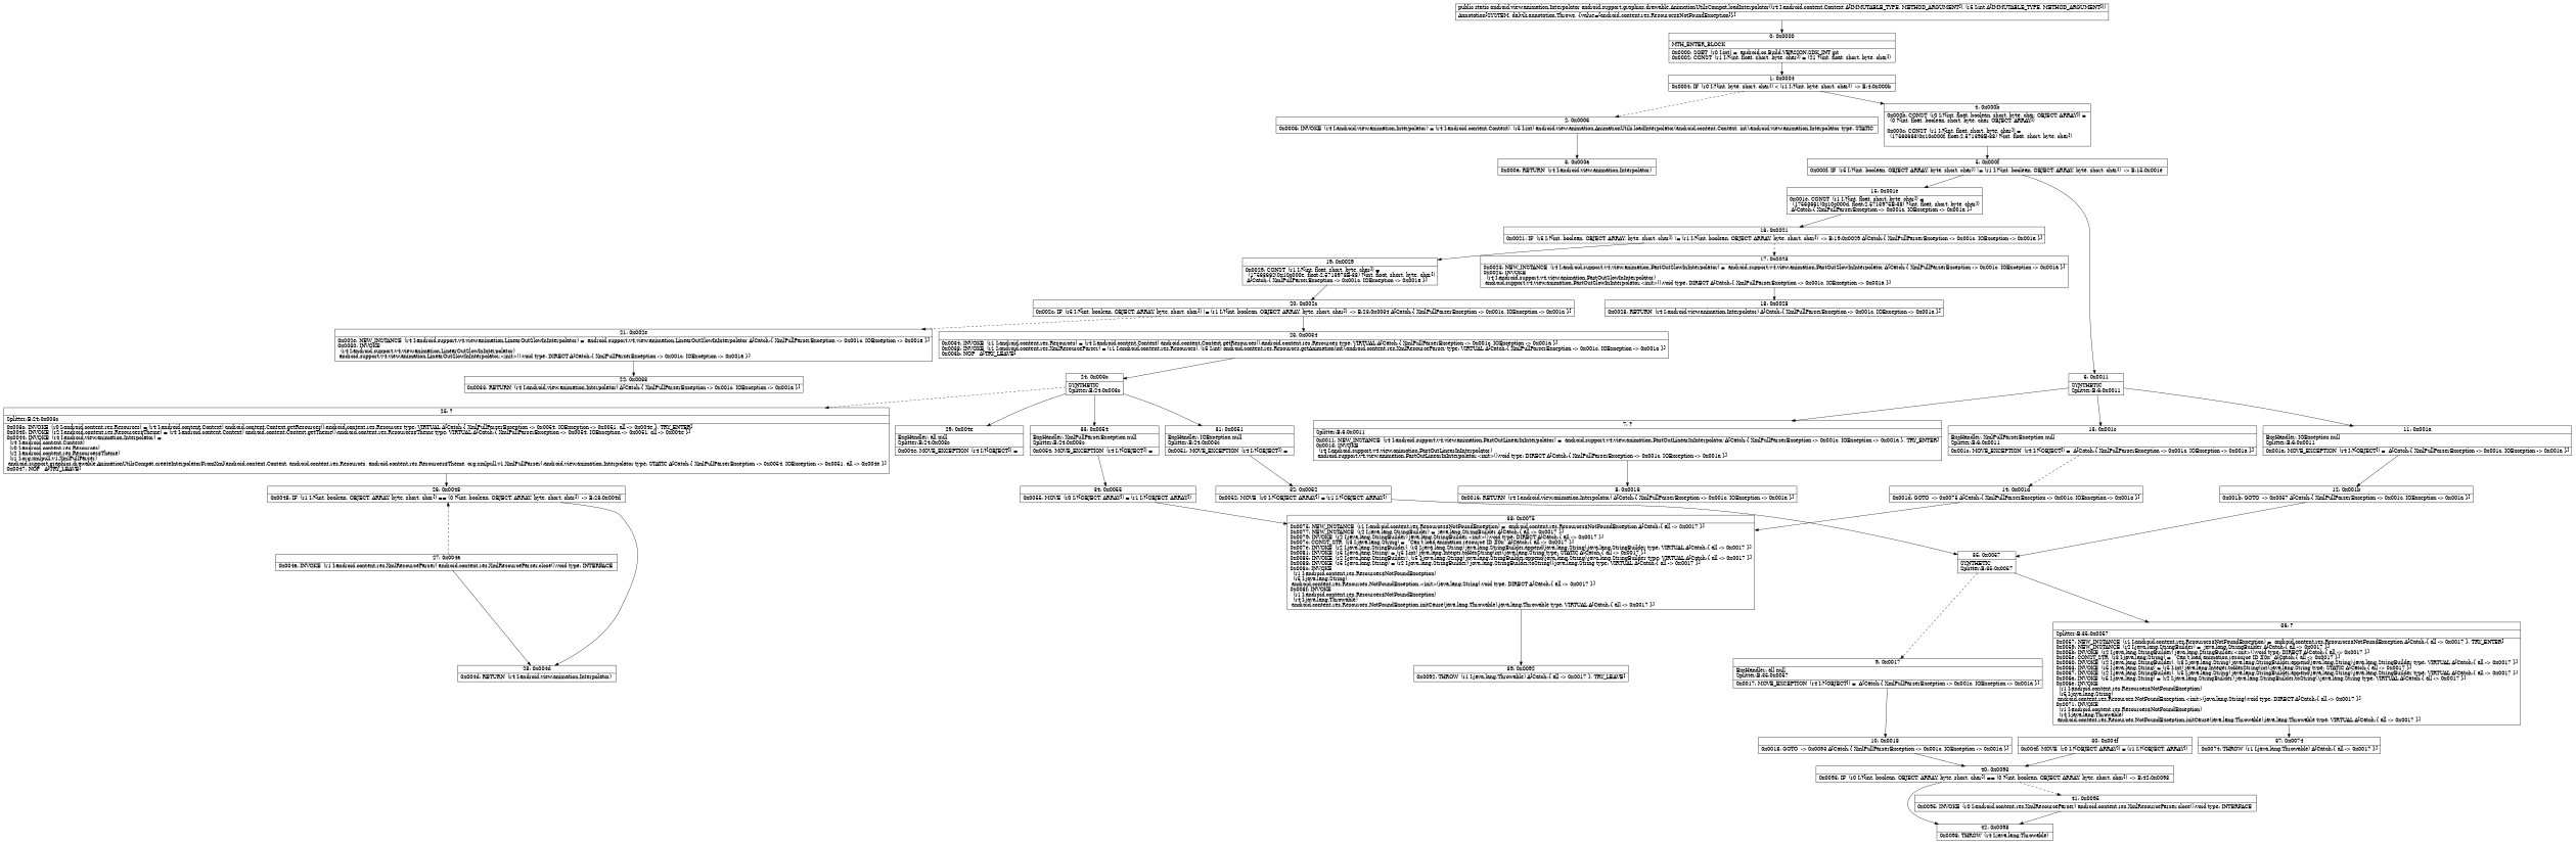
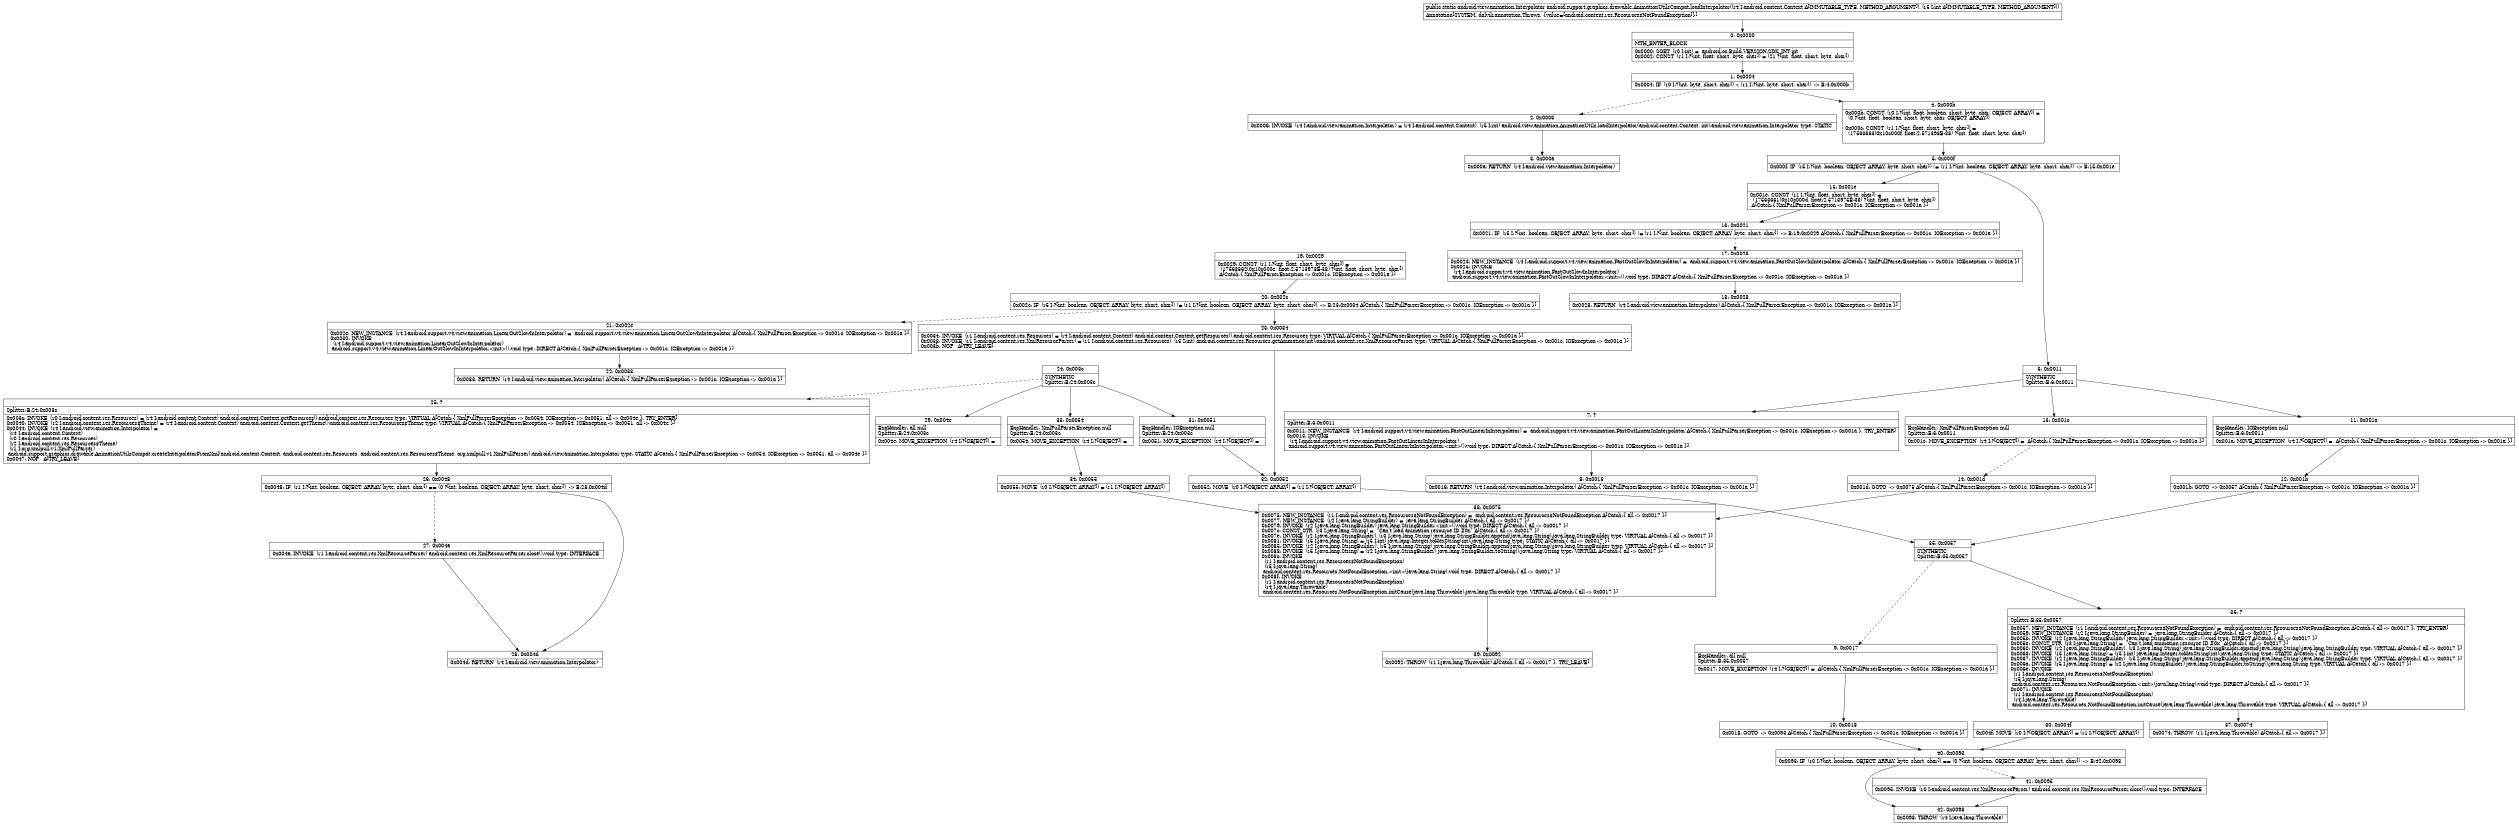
  digraph {
    node [shape=record]
    n1 [label="{0\:\ 0x0000|MTH_ENTER_BLOCK\l|0x0000: SGET  (r0 I:int) =  android.os.Build.VERSION.SDK_INT int \l0x0002: CONST  (r1 I:?[int, float, short, byte, char]) = (21 ?[int, float, short, byte, char]) \l}"]
    n2 [label="{1\:\ 0x0004|0x0004: IF  (r0 I:?[int, byte, short, char]) \< (r1 I:?[int, byte, short, char])  \-\> B:4:0x000b \l}"]
    n3 [label="{2\:\ 0x0006|0x0006: INVOKE  (r4 I:android.view.animation.Interpolator) = (r4 I:android.content.Context), (r5 I:int) android.view.animation.AnimationUtils.loadInterpolator(android.content.Context, int):android.view.animation.Interpolator type: STATIC \l}"]
    n4 [label="{4\:\ 0x000b|0x000b: CONST  (r0 I:?[int, float, boolean, short, byte, char, OBJECT, ARRAY]) = \l  (0 ?[int, float, boolean, short, byte, char, OBJECT, ARRAY])\l \l0x000c: CONST  (r1 I:?[int, float, short, byte, char]) = \l  (17563663(0x10c000f, float:2.571398E\-38) ?[int, float, short, byte, char])\l \l}"]
    n5 [label="{3\:\ 0x000a|0x000a: RETURN  (r4 I:android.view.animation.Interpolator) \l}"]
    n6 [label="{5\:\ 0x000f|0x000f: IF  (r5 I:?[int, boolean, OBJECT, ARRAY, byte, short, char]) != (r1 I:?[int, boolean, OBJECT, ARRAY, byte, short, char])  \-\> B:15:0x001e \l}"]
    n7 [label="{6\:\ 0x0011|SYNTHETIC\lSplitter:B:6:0x0011\l}"]
    n8 [label="{15\:\ 0x001e|0x001e: CONST  (r1 I:?[int, float, short, byte, char]) = \l  (17563661(0x10c000d, float:2.5713975E\-38) ?[int, float, short, byte, char])\l A[Catch:\{ XmlPullParserException \-\> 0x001c, IOException \-\> 0x001a \}]\l}"]
    n9 [label="{7\:\ ?|Splitter:B:6:0x0011\l|0x0011: NEW_INSTANCE  (r4 I:android.support.v4.view.animation.FastOutLinearInInterpolator) =  android.support.v4.view.animation.FastOutLinearInInterpolator A[Catch:\{ XmlPullParserException \-\> 0x001c, IOException \-\> 0x001a \}, TRY_ENTER]\l0x0013: INVOKE  \l  (r4 I:android.support.v4.view.animation.FastOutLinearInInterpolator)\l android.support.v4.view.animation.FastOutLinearInInterpolator.\<init\>():void type: DIRECT A[Catch:\{ XmlPullParserException \-\> 0x001c, IOException \-\> 0x001a \}]\l}"]
    n10 [label="{11\:\ 0x001a|ExcHandler: IOException null\lSplitter:B:6:0x0011\l|0x001a: MOVE_EXCEPTION  (r4 I:?[OBJECT]) =  A[Catch:\{ XmlPullParserException \-\> 0x001c, IOException \-\> 0x001a \}]\l}"]
    n11 [label="{13\:\ 0x001c|ExcHandler: XmlPullParserException null\lSplitter:B:6:0x0011\l|0x001c: MOVE_EXCEPTION  (r4 I:?[OBJECT]) =  A[Catch:\{ XmlPullParserException \-\> 0x001c, IOException \-\> 0x001a \}]\l}"]
    n12 [label="{16\:\ 0x0021|0x0021: IF  (r5 I:?[int, boolean, OBJECT, ARRAY, byte, short, char]) != (r1 I:?[int, boolean, OBJECT, ARRAY, byte, short, char])  \-\> B:19:0x0029 A[Catch:\{ XmlPullParserException \-\> 0x001c, IOException \-\> 0x001a \}]\l}"]
    n13 [label="{8\:\ 0x0016|0x0016: RETURN  (r4 I:android.view.animation.Interpolator) A[Catch:\{ XmlPullParserException \-\> 0x001c, IOException \-\> 0x001a \}]\l}"]
    n14 [label="{12\:\ 0x001b|0x001b: GOTO  \-\> 0x0057 A[Catch:\{ XmlPullParserException \-\> 0x001c, IOException \-\> 0x001a \}]\l}"]
    n15 [label="{14\:\ 0x001d|0x001d: GOTO  \-\> 0x0075 A[Catch:\{ XmlPullParserException \-\> 0x001c, IOException \-\> 0x001a \}]\l}"]
    n16 [label="{9\:\ 0x0017|ExcHandler: all null\lSplitter:B:35:0x0057\l|0x0017: MOVE_EXCEPTION  (r4 I:?[OBJECT]) =  A[Catch:\{ XmlPullParserException \-\> 0x001c, IOException \-\> 0x001a \}]\l}"]
    n17 [label="{10\:\ 0x0018|0x0018: GOTO  \-\> 0x0093 A[Catch:\{ XmlPullParserException \-\> 0x001c, IOException \-\> 0x001a \}]\l}"]
    n18 [label="{40\:\ 0x0093|0x0093: IF  (r0 I:?[int, boolean, OBJECT, ARRAY, byte, short, char]) == (0 ?[int, boolean, OBJECT, ARRAY, byte, short, char])  \-\> B:42:0x0098 \l}"]
    n19 [label="{41\:\ 0x0095|0x0095: INVOKE  (r0 I:android.content.res.XmlResourceParser) android.content.res.XmlResourceParser.close():void type: INTERFACE \l}"]
    n20 [label="{42\:\ 0x0098|0x0098: THROW  (r4 I:java.lang.Throwable) \l}"]
    n21 [label="{35\:\ 0x0057|SYNTHETIC\lSplitter:B:35:0x0057\l}"]
    n22 [label="{36\:\ ?|Splitter:B:35:0x0057\l|0x0057: NEW_INSTANCE  (r1 I:android.content.res.Resources$NotFoundException) =  android.content.res.Resources$NotFoundException A[Catch:\{ all \-\> 0x0017 \}, TRY_ENTER]\l0x0059: NEW_INSTANCE  (r2 I:java.lang.StringBuilder) =  java.lang.StringBuilder A[Catch:\{ all \-\> 0x0017 \}]\l0x005b: INVOKE  (r2 I:java.lang.StringBuilder) java.lang.StringBuilder.\<init\>():void type: DIRECT A[Catch:\{ all \-\> 0x0017 \}]\l0x005e: CONST_STR  (r3 I:java.lang.String) =  \"Can't load animation resource ID #0x\" A[Catch:\{ all \-\> 0x0017 \}]\l0x0060: INVOKE  (r2 I:java.lang.StringBuilder), (r3 I:java.lang.String) java.lang.StringBuilder.append(java.lang.String):java.lang.StringBuilder type: VIRTUAL A[Catch:\{ all \-\> 0x0017 \}]\l0x0063: INVOKE  (r5 I:java.lang.String) = (r5 I:int) java.lang.Integer.toHexString(int):java.lang.String type: STATIC A[Catch:\{ all \-\> 0x0017 \}]\l0x0067: INVOKE  (r2 I:java.lang.StringBuilder), (r5 I:java.lang.String) java.lang.StringBuilder.append(java.lang.String):java.lang.StringBuilder type: VIRTUAL A[Catch:\{ all \-\> 0x0017 \}]\l0x006a: INVOKE  (r5 I:java.lang.String) = (r2 I:java.lang.StringBuilder) java.lang.StringBuilder.toString():java.lang.String type: VIRTUAL A[Catch:\{ all \-\> 0x0017 \}]\l0x006e: INVOKE  \l  (r1 I:android.content.res.Resources$NotFoundException)\l  (r5 I:java.lang.String)\l android.content.res.Resources.NotFoundException.\<init\>(java.lang.String):void type: DIRECT A[Catch:\{ all \-\> 0x0017 \}]\l0x0071: INVOKE  \l  (r1 I:android.content.res.Resources$NotFoundException)\l  (r4 I:java.lang.Throwable)\l android.content.res.Resources.NotFoundException.initCause(java.lang.Throwable):java.lang.Throwable type: VIRTUAL A[Catch:\{ all \-\> 0x0017 \}]\l}"]
    n23 [label="{38\:\ 0x0075|0x0075: NEW_INSTANCE  (r1 I:android.content.res.Resources$NotFoundException) =  android.content.res.Resources$NotFoundException A[Catch:\{ all \-\> 0x0017 \}]\l0x0077: NEW_INSTANCE  (r2 I:java.lang.StringBuilder) =  java.lang.StringBuilder A[Catch:\{ all \-\> 0x0017 \}]\l0x0079: INVOKE  (r2 I:java.lang.StringBuilder) java.lang.StringBuilder.\<init\>():void type: DIRECT A[Catch:\{ all \-\> 0x0017 \}]\l0x007c: CONST_STR  (r3 I:java.lang.String) =  \"Can't load animation resource ID #0x\" A[Catch:\{ all \-\> 0x0017 \}]\l0x007e: INVOKE  (r2 I:java.lang.StringBuilder), (r3 I:java.lang.String) java.lang.StringBuilder.append(java.lang.String):java.lang.StringBuilder type: VIRTUAL A[Catch:\{ all \-\> 0x0017 \}]\l0x0081: INVOKE  (r5 I:java.lang.String) = (r5 I:int) java.lang.Integer.toHexString(int):java.lang.String type: STATIC A[Catch:\{ all \-\> 0x0017 \}]\l0x0085: INVOKE  (r2 I:java.lang.StringBuilder), (r5 I:java.lang.String) java.lang.StringBuilder.append(java.lang.String):java.lang.StringBuilder type: VIRTUAL A[Catch:\{ all \-\> 0x0017 \}]\l0x0088: INVOKE  (r5 I:java.lang.String) = (r2 I:java.lang.StringBuilder) java.lang.StringBuilder.toString():java.lang.String type: VIRTUAL A[Catch:\{ all \-\> 0x0017 \}]\l0x008c: INVOKE  \l  (r1 I:android.content.res.Resources$NotFoundException)\l  (r5 I:java.lang.String)\l android.content.res.Resources.NotFoundException.\<init\>(java.lang.String):void type: DIRECT A[Catch:\{ all \-\> 0x0017 \}]\l0x008f: INVOKE  \l  (r1 I:android.content.res.Resources$NotFoundException)\l  (r4 I:java.lang.Throwable)\l android.content.res.Resources.NotFoundException.initCause(java.lang.Throwable):java.lang.Throwable type: VIRTUAL A[Catch:\{ all \-\> 0x0017 \}]\l}"]
    n24 [label="{39\:\ 0x0092|0x0092: THROW  (r1 I:java.lang.Throwable) A[Catch:\{ all \-\> 0x0017 \}, TRY_LEAVE]\l}"]
    n25 [label="{17\:\ 0x0023|0x0023: NEW_INSTANCE  (r4 I:android.support.v4.view.animation.FastOutSlowInInterpolator) =  android.support.v4.view.animation.FastOutSlowInInterpolator A[Catch:\{ XmlPullParserException \-\> 0x001c, IOException \-\> 0x001a \}]\l0x0025: INVOKE  \l  (r4 I:android.support.v4.view.animation.FastOutSlowInInterpolator)\l android.support.v4.view.animation.FastOutSlowInInterpolator.\<init\>():void type: DIRECT A[Catch:\{ XmlPullParserException \-\> 0x001c, IOException \-\> 0x001a \}]\l}"]
    n26 [label="{19\:\ 0x0029|0x0029: CONST  (r1 I:?[int, float, short, byte, char]) = \l  (17563662(0x10c000e, float:2.5713978E\-38) ?[int, float, short, byte, char])\l A[Catch:\{ XmlPullParserException \-\> 0x001c, IOException \-\> 0x001a \}]\l}"]
    n27 [label="{18\:\ 0x0028|0x0028: RETURN  (r4 I:android.view.animation.Interpolator) A[Catch:\{ XmlPullParserException \-\> 0x001c, IOException \-\> 0x001a \}]\l}"]
    n28 [label="{20\:\ 0x002c|0x002c: IF  (r5 I:?[int, boolean, OBJECT, ARRAY, byte, short, char]) != (r1 I:?[int, boolean, OBJECT, ARRAY, byte, short, char])  \-\> B:23:0x0034 A[Catch:\{ XmlPullParserException \-\> 0x001c, IOException \-\> 0x001a \}]\l}"]
    n29 [label="{21\:\ 0x002e|0x002e: NEW_INSTANCE  (r4 I:android.support.v4.view.animation.LinearOutSlowInInterpolator) =  android.support.v4.view.animation.LinearOutSlowInInterpolator A[Catch:\{ XmlPullParserException \-\> 0x001c, IOException \-\> 0x001a \}]\l0x0030: INVOKE  \l  (r4 I:android.support.v4.view.animation.LinearOutSlowInInterpolator)\l android.support.v4.view.animation.LinearOutSlowInInterpolator.\<init\>():void type: DIRECT A[Catch:\{ XmlPullParserException \-\> 0x001c, IOException \-\> 0x001a \}]\l}"]
    n30 [label="{23\:\ 0x0034|0x0034: INVOKE  (r1 I:android.content.res.Resources) = (r4 I:android.content.Context) android.content.Context.getResources():android.content.res.Resources type: VIRTUAL A[Catch:\{ XmlPullParserException \-\> 0x001c, IOException \-\> 0x001a \}]\l0x0038: INVOKE  (r1 I:android.content.res.XmlResourceParser) = (r1 I:android.content.res.Resources), (r5 I:int) android.content.res.Resources.getAnimation(int):android.content.res.XmlResourceParser type: VIRTUAL A[Catch:\{ XmlPullParserException \-\> 0x001c, IOException \-\> 0x001a \}]\l0x003b: NOP   A[TRY_LEAVE]\l}"]
    n31 [label="{22\:\ 0x0033|0x0033: RETURN  (r4 I:android.view.animation.Interpolator) A[Catch:\{ XmlPullParserException \-\> 0x001c, IOException \-\> 0x001a \}]\l}"]
    n32 [label="{24\:\ 0x003c|SYNTHETIC\lSplitter:B:24:0x003c\l}"]
    n33 [label="{25\:\ ?|Splitter:B:24:0x003c\l|0x003c: INVOKE  (r0 I:android.content.res.Resources) = (r4 I:android.content.Context) android.content.Context.getResources():android.content.res.Resources type: VIRTUAL A[Catch:\{ XmlPullParserException \-\> 0x0054, IOException \-\> 0x0051, all \-\> 0x004e \}, TRY_ENTER]\l0x0040: INVOKE  (r2 I:android.content.res.Resources$Theme) = (r4 I:android.content.Context) android.content.Context.getTheme():android.content.res.Resources$Theme type: VIRTUAL A[Catch:\{ XmlPullParserException \-\> 0x0054, IOException \-\> 0x0051, all \-\> 0x004e \}]\l0x0044: INVOKE  (r4 I:android.view.animation.Interpolator) = \l  (r4 I:android.content.Context)\l  (r0 I:android.content.res.Resources)\l  (r2 I:android.content.res.Resources$Theme)\l  (r1 I:org.xmlpull.v1.XmlPullParser)\l android.support.graphics.drawable.AnimationUtilsCompat.createInterpolatorFromXml(android.content.Context, android.content.res.Resources, android.content.res.Resources$Theme, org.xmlpull.v1.XmlPullParser):android.view.animation.Interpolator type: STATIC A[Catch:\{ XmlPullParserException \-\> 0x0054, IOException \-\> 0x0051, all \-\> 0x004e \}]\l0x0047: NOP   A[TRY_LEAVE]\l}"]
    n34 [label="{29\:\ 0x004e|ExcHandler: all null\lSplitter:B:24:0x003c\l|0x004e: MOVE_EXCEPTION  (r4 I:?[OBJECT]) =  \l}"]
    n35 [label="{31\:\ 0x0051|ExcHandler: IOException null\lSplitter:B:24:0x003c\l|0x0051: MOVE_EXCEPTION  (r4 I:?[OBJECT]) =  \l}"]
    n36 [label="{33\:\ 0x0054|ExcHandler: XmlPullParserException null\lSplitter:B:24:0x003c\l|0x0054: MOVE_EXCEPTION  (r4 I:?[OBJECT]) =  \l}"]
    n37 [label="{26\:\ 0x0048|0x0048: IF  (r1 I:?[int, boolean, OBJECT, ARRAY, byte, short, char]) == (0 ?[int, boolean, OBJECT, ARRAY, byte, short, char])  \-\> B:28:0x004d \l}"]
    n38 [label="{32\:\ 0x0052|0x0052: MOVE  (r0 I:?[OBJECT, ARRAY]) = (r1 I:?[OBJECT, ARRAY]) \l}"]
    n39 [label="{34\:\ 0x0055|0x0055: MOVE  (r0 I:?[OBJECT, ARRAY]) = (r1 I:?[OBJECT, ARRAY]) \l}"]
    n40 [label="{27\:\ 0x004a|0x004a: INVOKE  (r1 I:android.content.res.XmlResourceParser) android.content.res.XmlResourceParser.close():void type: INTERFACE \l}"]
    n41 [label="{28\:\ 0x004d|0x004d: RETURN  (r4 I:android.view.animation.Interpolator) \l}"]
    n42 [label="{30\:\ 0x004f|0x004f: MOVE  (r0 I:?[OBJECT, ARRAY]) = (r1 I:?[OBJECT, ARRAY]) \l}"]
    n43 [label="{37\:\ 0x0074|0x0074: THROW  (r1 I:java.lang.Throwable) A[Catch:\{ all \-\> 0x0017 \}]\l}"]
    n44 [label="{public static android.view.animation.Interpolator android.support.graphics.drawable.AnimationUtilsCompat.loadInterpolator((r4 I:android.content.Context A[IMMUTABLE_TYPE, METHOD_ARGUMENT]), (r5 I:int A[IMMUTABLE_TYPE, METHOD_ARGUMENT]))  | Annotation[SYSTEM, dalvik.annotation.Throws, \{value=[android.content.res.Resources$NotFoundException]\}]\l}"]
    n1 -> n2
    n2 -> n3 [style=dashed]
    n2 -> n4
    n3 -> n5
    n4 -> n6
    n6 -> n7 [style=solid]
    n6 -> n8
    n7 -> n9
    n7 -> n10
    n7 -> n11
    n8 -> n12
    n9 -> n13
    n10 -> n14
    n11 -> n15 [style=dashed]
    n12 -> n25 [style=dashed]
-   n12 -> n26
    n14 -> n21
    n15 -> n23
    n16 -> n17
    n17 -> n18
    n18 -> n19 [style=dashed]
    n18 -> n20
    n19 -> n20
    n21 -> n16 [style=dashed]
    n21 -> n22
    n22 -> n43
    n23 -> n24
    n25 -> n27
    n26 -> n28
    n28 -> n29 [style=dashed]
    n28 -> n30
    n29 -> n31
-   n30 -> n32
+   n30 -> n38
    n32 -> n33 [style=dashed]
    n32 -> n34
    n32 -> n35
    n32 -> n36
    n33 -> n37
    n35 -> n38
    n36 -> n39
-   n40 -> n37 [style=dashed]
+   n37 -> n40 [style=dashed]
    n37 -> n41
    n38 -> n21
    n39 -> n23
    n40 -> n41
    n42 -> n18
    n44 -> n1
  }
